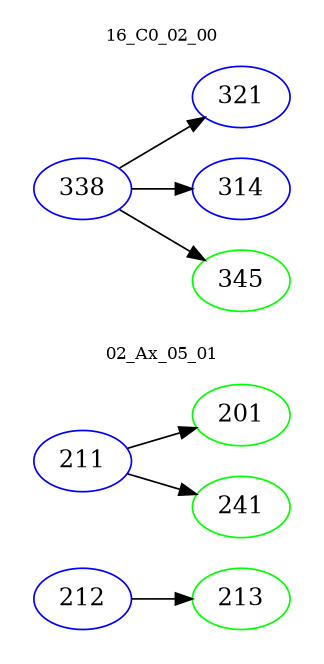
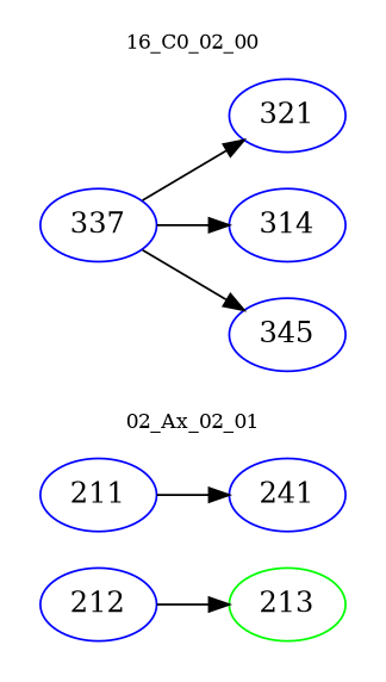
  digraph {
    rankdir=LR
    node [color=blue]
    edge [color=black]
    n1 [label=211]
    n2 [label=212]
-   n3 [color=green label=241]
-   n4 [color=green label=201]
+   n3 [label=241]
    n5 [color=green label=213]
-   n6 [label=338]
-   n7 [color=green label=345]
+   n6 [label=337]
+   n7 [label=345]
    n8 [label=314]
    n9 [label=321]
    subgraph cluster_1 {
      color=white
      fontsize=10
-     label="02_Ax_05_01"
+     label="02_Ax_02_01"
      n1
      n2
      n3
-     n4
      n5
    }
    subgraph cluster_2 {
      color=white
      fontsize=10
      label="16_C0_02_00"
      n6
      n7
      n8
      n9
    }
    n1 -> n3
-   n1 -> n4
    n2 -> n5
    n6 -> n7
    n6 -> n8
    n6 -> n9
  }
